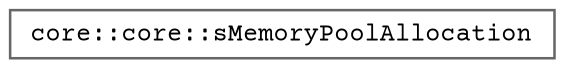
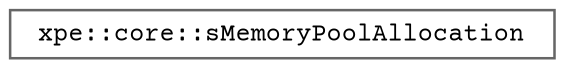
  digraph {
    rankdir=LR
    fontname="Courier Prime"
-   n1 [color=grey40 fillcolor=white fontname="Courier Prime" fontsize=10 height=0.2 label="core::core::sMemoryPoolAllocation" shape=box style=filled width=0.4]
+   n1 [color=grey40 fillcolor=white fontname="Courier Prime" fontsize=10 height=0.2 label="xpe::core::sMemoryPoolAllocation" shape=box style=filled width=0.4]
  }
